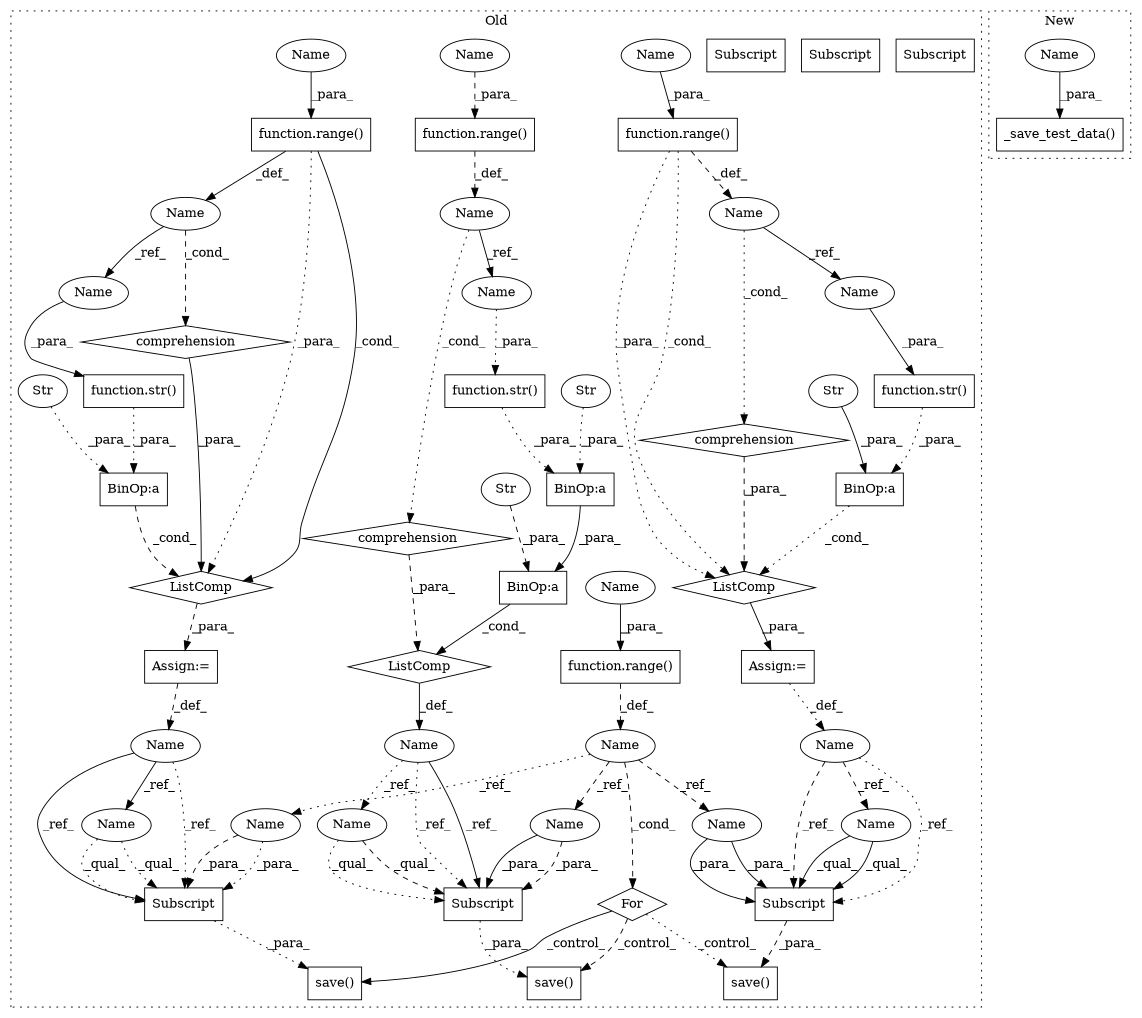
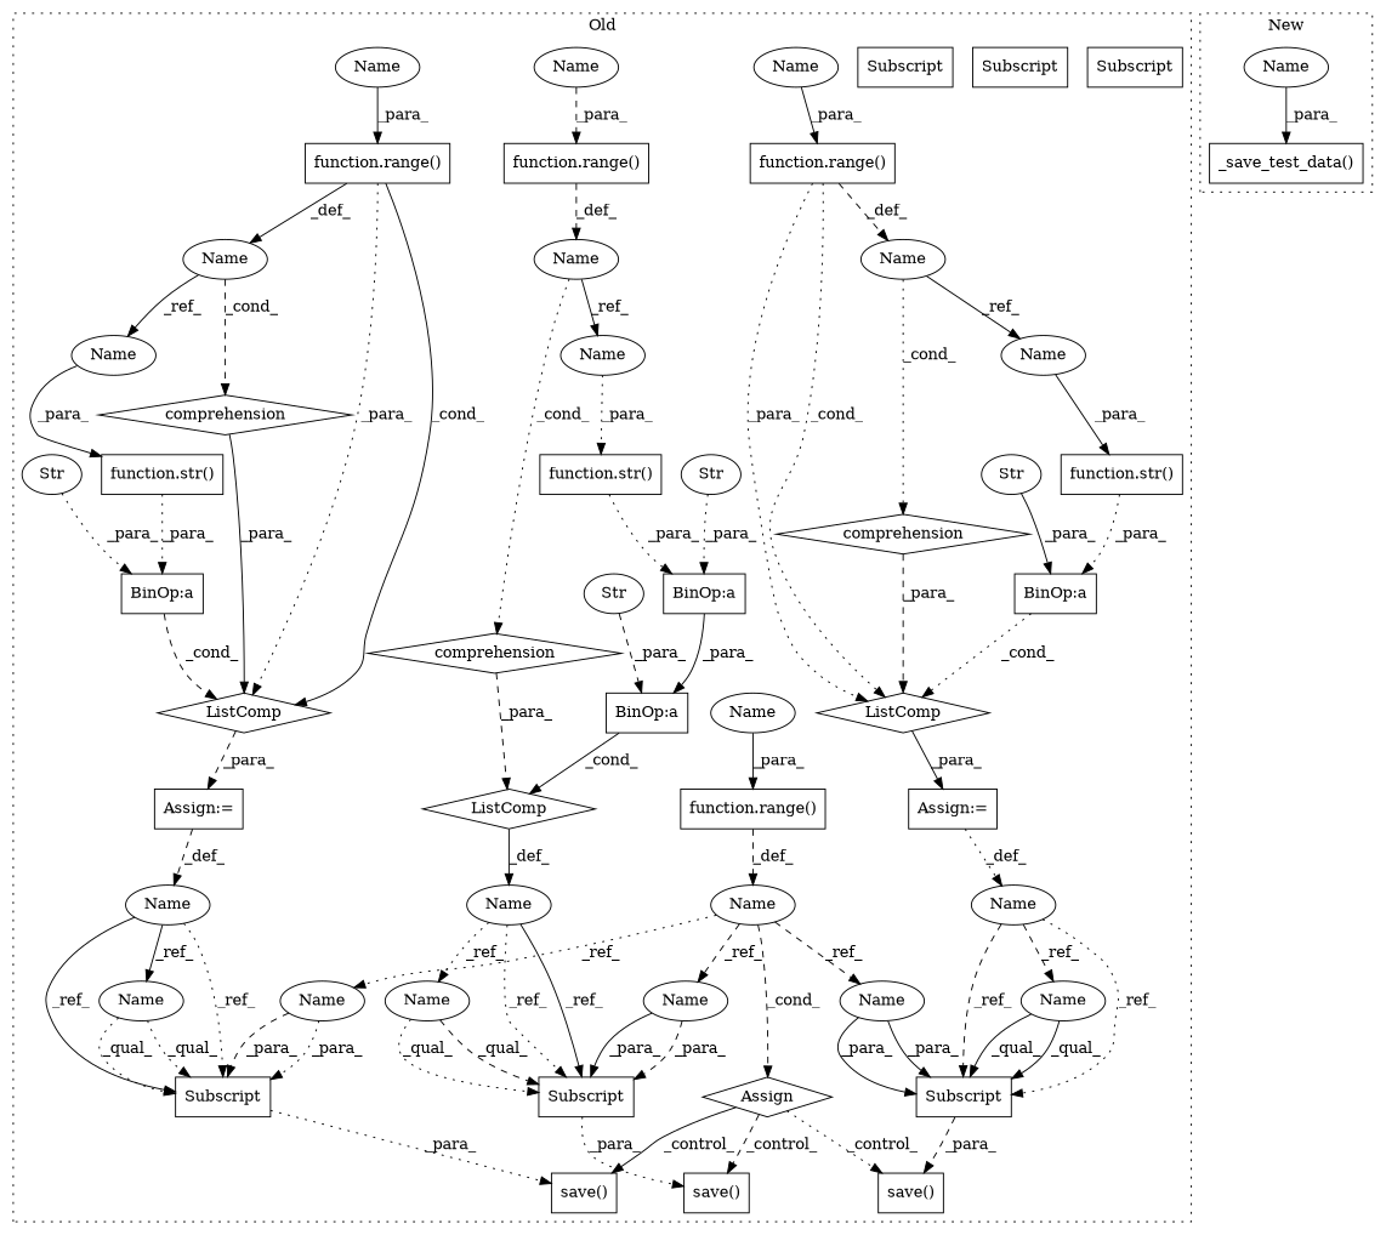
  digraph {
    node [a=87 l=1 s="4422,0" shape=ellipse]
    edge [style=solid]
    n1 [a=106 l=72 label=ListComp s=4066 shape=diamond]
    n2 [a=82 l=29 label="BinOp:a" s=4070 shape=box]
    n3 [a=82 l=3 label="BinOp:a" s=4073 shape=box]
    n4 [a=66 l=9 label=Str s=4099]
    n5 [a=66 l=20 label=Str s=4076]
    n6 [a=75 l="6,1" label="function.range()" s="4118,4136" shape=box]
    n7 [a=75 l="21,1" label="save()" s="4401,4458" shape=box]
    n8 [l=18 label=Name s=4045]
    n9 [a=63 l="21,0" label=Subscript shape=box]
    n10 [a=75 l="6,1" label="function.range()" s="4368,4386" shape=box]
    n11 [a=75 l="6,1" label="function.range()" s="4234,4252" shape=box]
    n12 [a=82 l=3 label="BinOp:a" s=4183 shape=box]
    n13 [a=66 l=38 label=Str s=4186]
    n14 [a=75 l="6,1" label="function.range()" s="4330,4348" shape=box]
    n15 [a=82 l=3 label="BinOp:a" s=4289 shape=box]
    n16 [a=66 l=28 label=Str s=4292]
    n17 [label=Name s=4363]
-   n18 [a=107 l="4,14" label=For s="4359,4387" shape=diamond]
+   n18 [a=107 l="4,14" label=Assign s="4359,4387" shape=diamond]
    n19 [a=75 l="4,1" label="function.str()" s="4283,4288" shape=box]
    n20 [a=75 l="21,1" label="save()" s="4559,4612" shape=box]
    n21 [l=16 label=Name s=4263]
    n22 [a=63 l="19,0" label=Subscript s="4580,0" shape=box]
    n23 [a=75 l="4,1" label="function.str()" s="4067,4072" shape=box]
    n24 [a=75 l="21,1" label="save()" s="4472,4545" shape=box]
    n25 [l=26 label=Name s=4147]
    n26 [a=63 l="29,0" label=Subscript s="4493,0" shape=box]
    n27 [a=75 l="4,1" label="function.str()" s="4177,4182" shape=box]
    n28 [label=Name s=4229]
    n29 [a=45 l=3 label=comprehension s=4225 shape=diamond]
    n30 [label=Name s=4113]
    n31 [a=45 l=3 label=comprehension s=4109 shape=diamond]
    n32 [label=Name s=4325]
    n33 [a=45 l=3 label=comprehension s=4321 shape=diamond]
    n34 [a=106 l=78 label=ListComp s=4176 shape=diamond]
    n35 [a=68 l=3 label="Assign:=" s=4279 shape=box]
    n36 [a=106 l=68 label=ListComp s=4282 shape=diamond]
    n37 [a=68 l=3 label="Assign:=" s=4173 shape=box]
    n38 [l=12 label=Name s=4374]
    n39 [l=12 label=Name s=4124]
    n40 [l=12 label=Name s=4240]
    n41 [l=12 label=Name s=4336]
    n42 [label=Name s=4071]
    n43 [label=Name s=4520]
    n44 [label=Name s=4441]
    n45 [label=Name s=4597]
    n46 [a=63 l="21,0" label=Subscript shape=box]
    n47 [l=18 label=Name s=4422]
    n48 [l=26 label=Name s=4493]
    n49 [a=63 l="29,0" label=Subscript s="4493,0" shape=box]
    n50 [label=Name s=4181]
    n51 [label=Name s=4287]
    n52 [l=16 label=Name s=4580]
    n53 [a=63 l="19,0" label=Subscript s="4580,0" shape=box]
    n54 [a=75 l="21,1" label="_save_test_data()" s="4348,4381" shape=box]
    n55 [l=12 label=Name s=4369]
    subgraph cluster_1 {
      label=Old
      style=dotted
      n1
      n2
      n3
      n4
      n5
      n6
      n7
      n8
      n9
      n10
      n11
      n12
      n13
      n14
      n15
      n16
      n17
      n18
      n19
      n20
      n21
      n22
      n23
      n24
      n25
      n26
      n27
      n28
      n29
      n30
      n31
      n32
      n33
      n34
      n35
      n36
      n37
      n38
      n39
      n40
      n41
      n42
      n43
      n44
      n45
      n46
      n47
      n48
      n49
      n50
      n51
      n52
      n53
    }
    subgraph cluster_2 {
      label=New
      style=dotted
      n54
      n55
    }
    n1 -> n8 [label=_def_]
    n2 -> n1 [label=_cond_]
    n3 -> n2 [label=_para_]
    n4 -> n2 [label=_para_ style=dashed]
    n5 -> n3 [label=_para_ style=dotted]
    n6 -> n30 [label=_def_ style=dashed]
    n8 -> n46 [label=_ref_]
    n8 -> n46 [label=_ref_ style=dotted]
    n8 -> n47 [label=_ref_ style=dotted]
    n10 -> n17 [label=_def_ style=dashed]
    n11 -> n28 [label=_def_ style=dashed]
    n11 -> n34 [label=_cond_ style=dotted]
    n11 -> n34 [label=_para_ style=dotted]
    n12 -> n34 [label=_cond_ style=dotted]
    n13 -> n12 [label=_para_]
    n14 -> n32 [label=_def_]
    n14 -> n36 [label=_cond_]
    n14 -> n36 [label=_para_ style=dotted]
    n15 -> n36 [label=_cond_ style=dashed]
    n16 -> n15 [label=_para_ style=dotted]
    n17 -> n18 [label=_cond_ style=dashed]
    n17 -> n43 [label=_ref_ style=dashed]
    n17 -> n44 [label=_ref_ style=dashed]
    n17 -> n45 [label=_ref_ style=dotted]
    n18 -> n7 [label=_control_ style=dashed]
    n18 -> n20 [label=_control_]
    n18 -> n24 [label=_control_ style=dotted]
    n19 -> n15 [label=_para_ style=dotted]
    n21 -> n52 [label=_ref_]
    n21 -> n53 [label=_ref_ style=dotted]
    n21 -> n53 [label=_ref_]
    n23 -> n3 [label=_para_ style=dotted]
    n25 -> n48 [label=_ref_ style=dashed]
    n25 -> n49 [label=_ref_ style=dotted]
    n25 -> n49 [label=_ref_ style=dashed]
    n27 -> n12 [label=_para_ style=dotted]
    n28 -> n29 [label=_cond_ style=dotted]
    n28 -> n50 [label=_ref_]
    n29 -> n34 [label=_para_ style=dashed]
    n30 -> n31 [label=_cond_ style=dotted]
    n30 -> n42 [label=_ref_]
    n31 -> n1 [label=_para_ style=dashed]
    n32 -> n33 [label=_cond_ style=dashed]
    n32 -> n51 [label=_ref_]
    n33 -> n36 [label=_para_]
    n34 -> n37 [label=_para_]
    n35 -> n21 [label=_def_ style=dashed]
    n36 -> n35 [label=_para_ style=dashed]
    n37 -> n25 [label=_def_ style=dotted]
    n38 -> n10 [label=_para_]
    n39 -> n6 [label=_para_ style=dashed]
    n40 -> n11 [label=_para_]
    n41 -> n14 [label=_para_]
    n42 -> n23 [label=_para_ style=dotted]
    n43 -> n49 [label=_para_]
    n43 -> n49 [label=_para_]
    n44 -> n46 [label=_para_ style=dashed]
    n44 -> n46 [label=_para_]
    n45 -> n53 [label=_para_ style=dotted]
    n45 -> n53 [label=_para_ style=dashed]
    n46 -> n7 [label=_para_ style=dotted]
    n47 -> n46 [label=_qual_ style=dotted]
    n47 -> n46 [label=_qual_ style=dashed]
    n48 -> n49 [label=_qual_]
    n48 -> n49 [label=_qual_]
    n49 -> n24 [label=_para_ style=dashed]
    n50 -> n27 [label=_para_]
    n51 -> n19 [label=_para_]
    n52 -> n53 [label=_qual_ style=dotted]
    n52 -> n53 [label=_qual_ style=dotted]
    n53 -> n20 [label=_para_ style=dotted]
    n55 -> n54 [label=_para_]
  }
